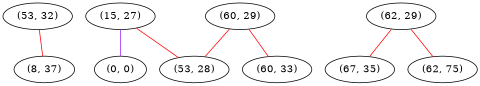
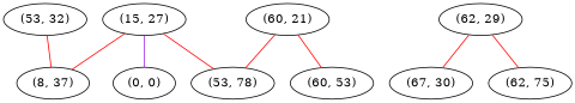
  graph {
    edge [color=red weight=1]
    "(15, 27)"
    "(0, 0)"
-   "(53, 28)"
+   "(53, 28)" [label="(53, 78)"]
    "(8, 37)"
    "(53, 32)"
-   "(60, 29)"
-   "(60, 33)"
+   "(60, 29)" [label="(60, 21)"]
+   "(60, 33)" [label="(60, 53)"]
    "(62, 29)"
-   "(67, 30)" [label="(67, 35)"]
+   "(67, 30)"
    n10 [label="(62, 75)"]
    "(15, 27)" -- "(0, 0)" [color=purple weight=4]
    "(15, 27)" -- "(53, 28)"
+   "(15, 27)" -- "(8, 37)"
    "(53, 32)" -- "(8, 37)"
    "(60, 29)" -- "(53, 28)"
    "(60, 29)" -- "(60, 33)"
    "(62, 29)" -- "(67, 30)"
    "(62, 29)" -- n10
  }
